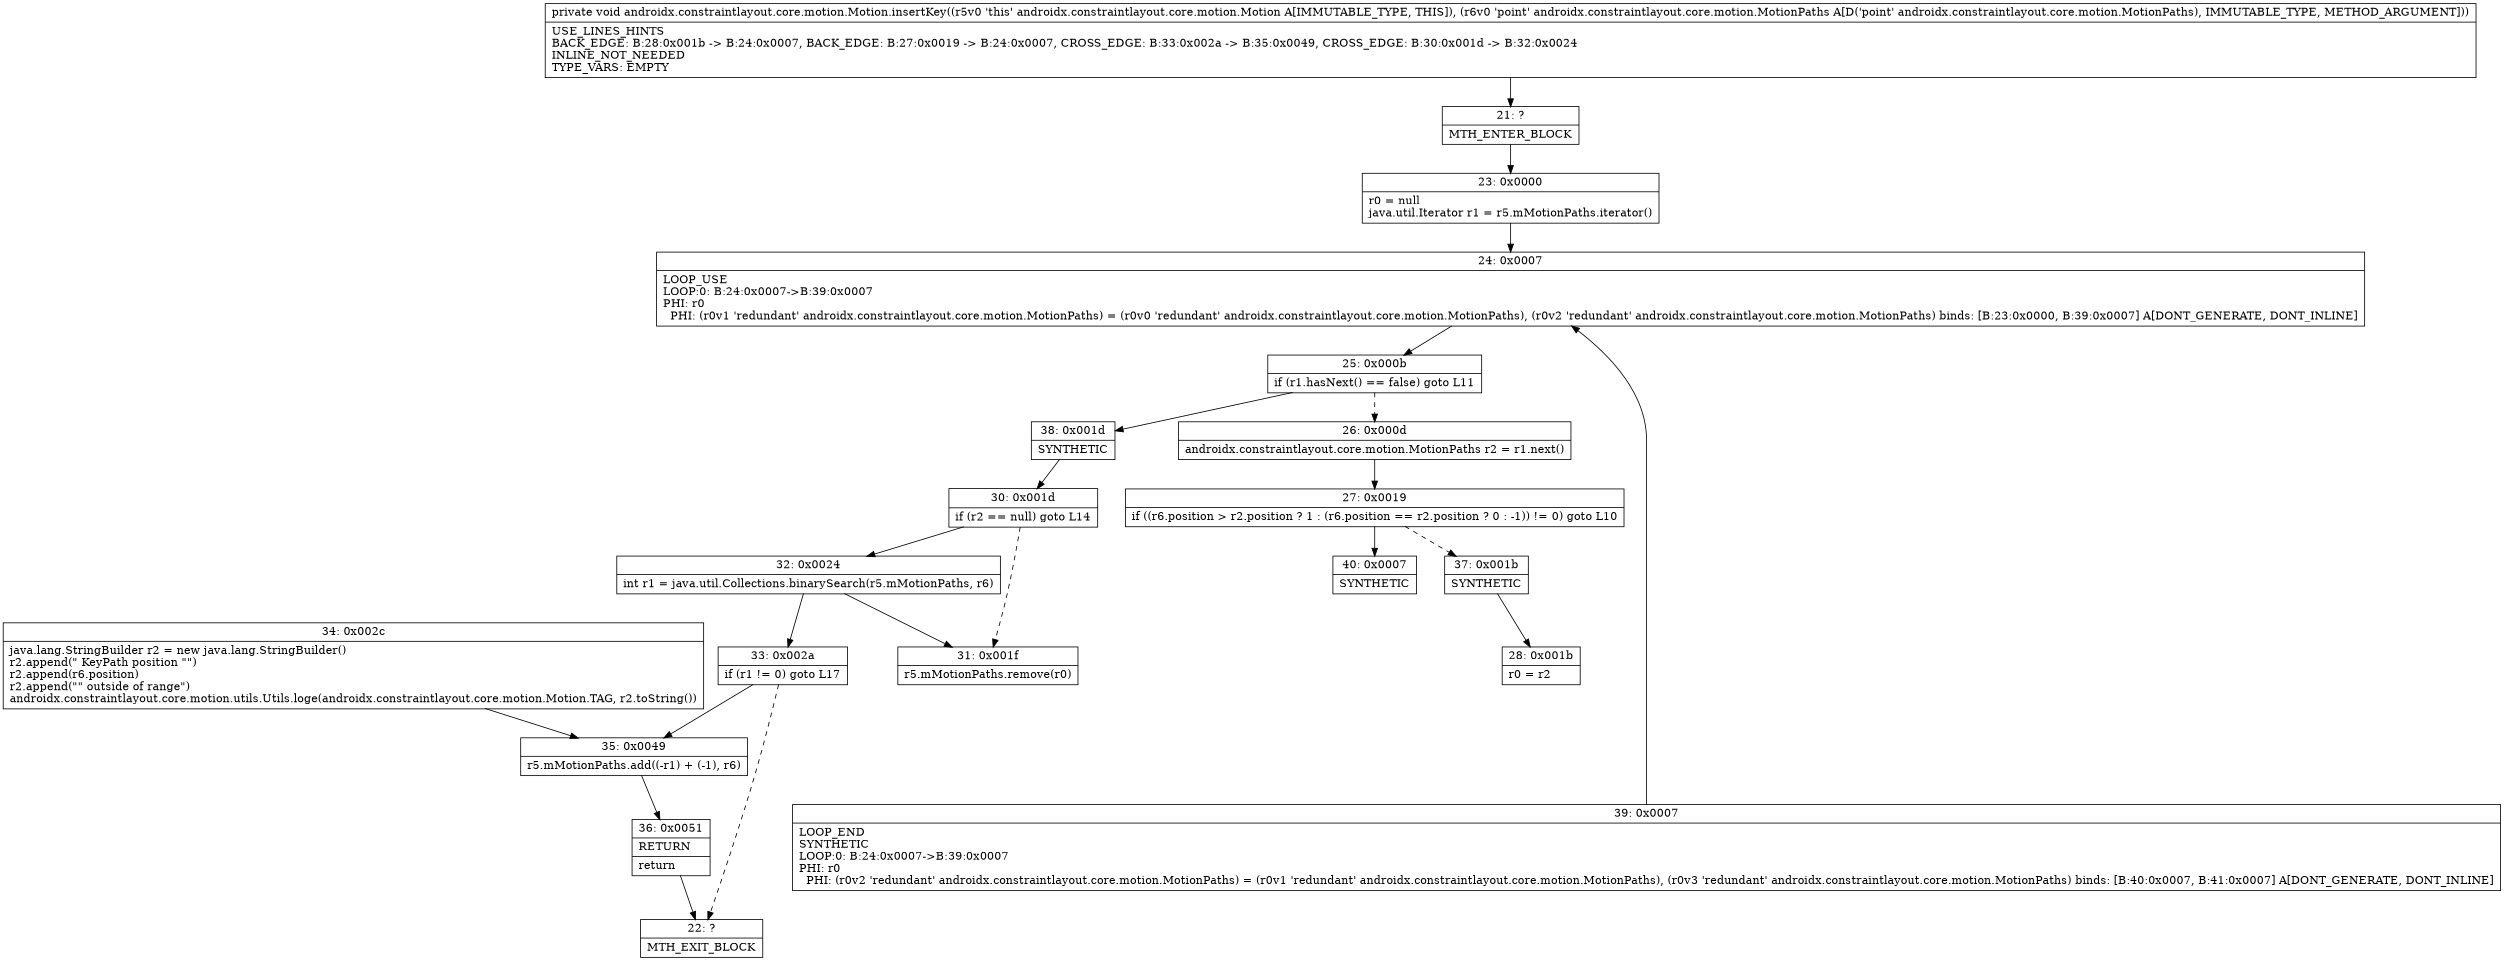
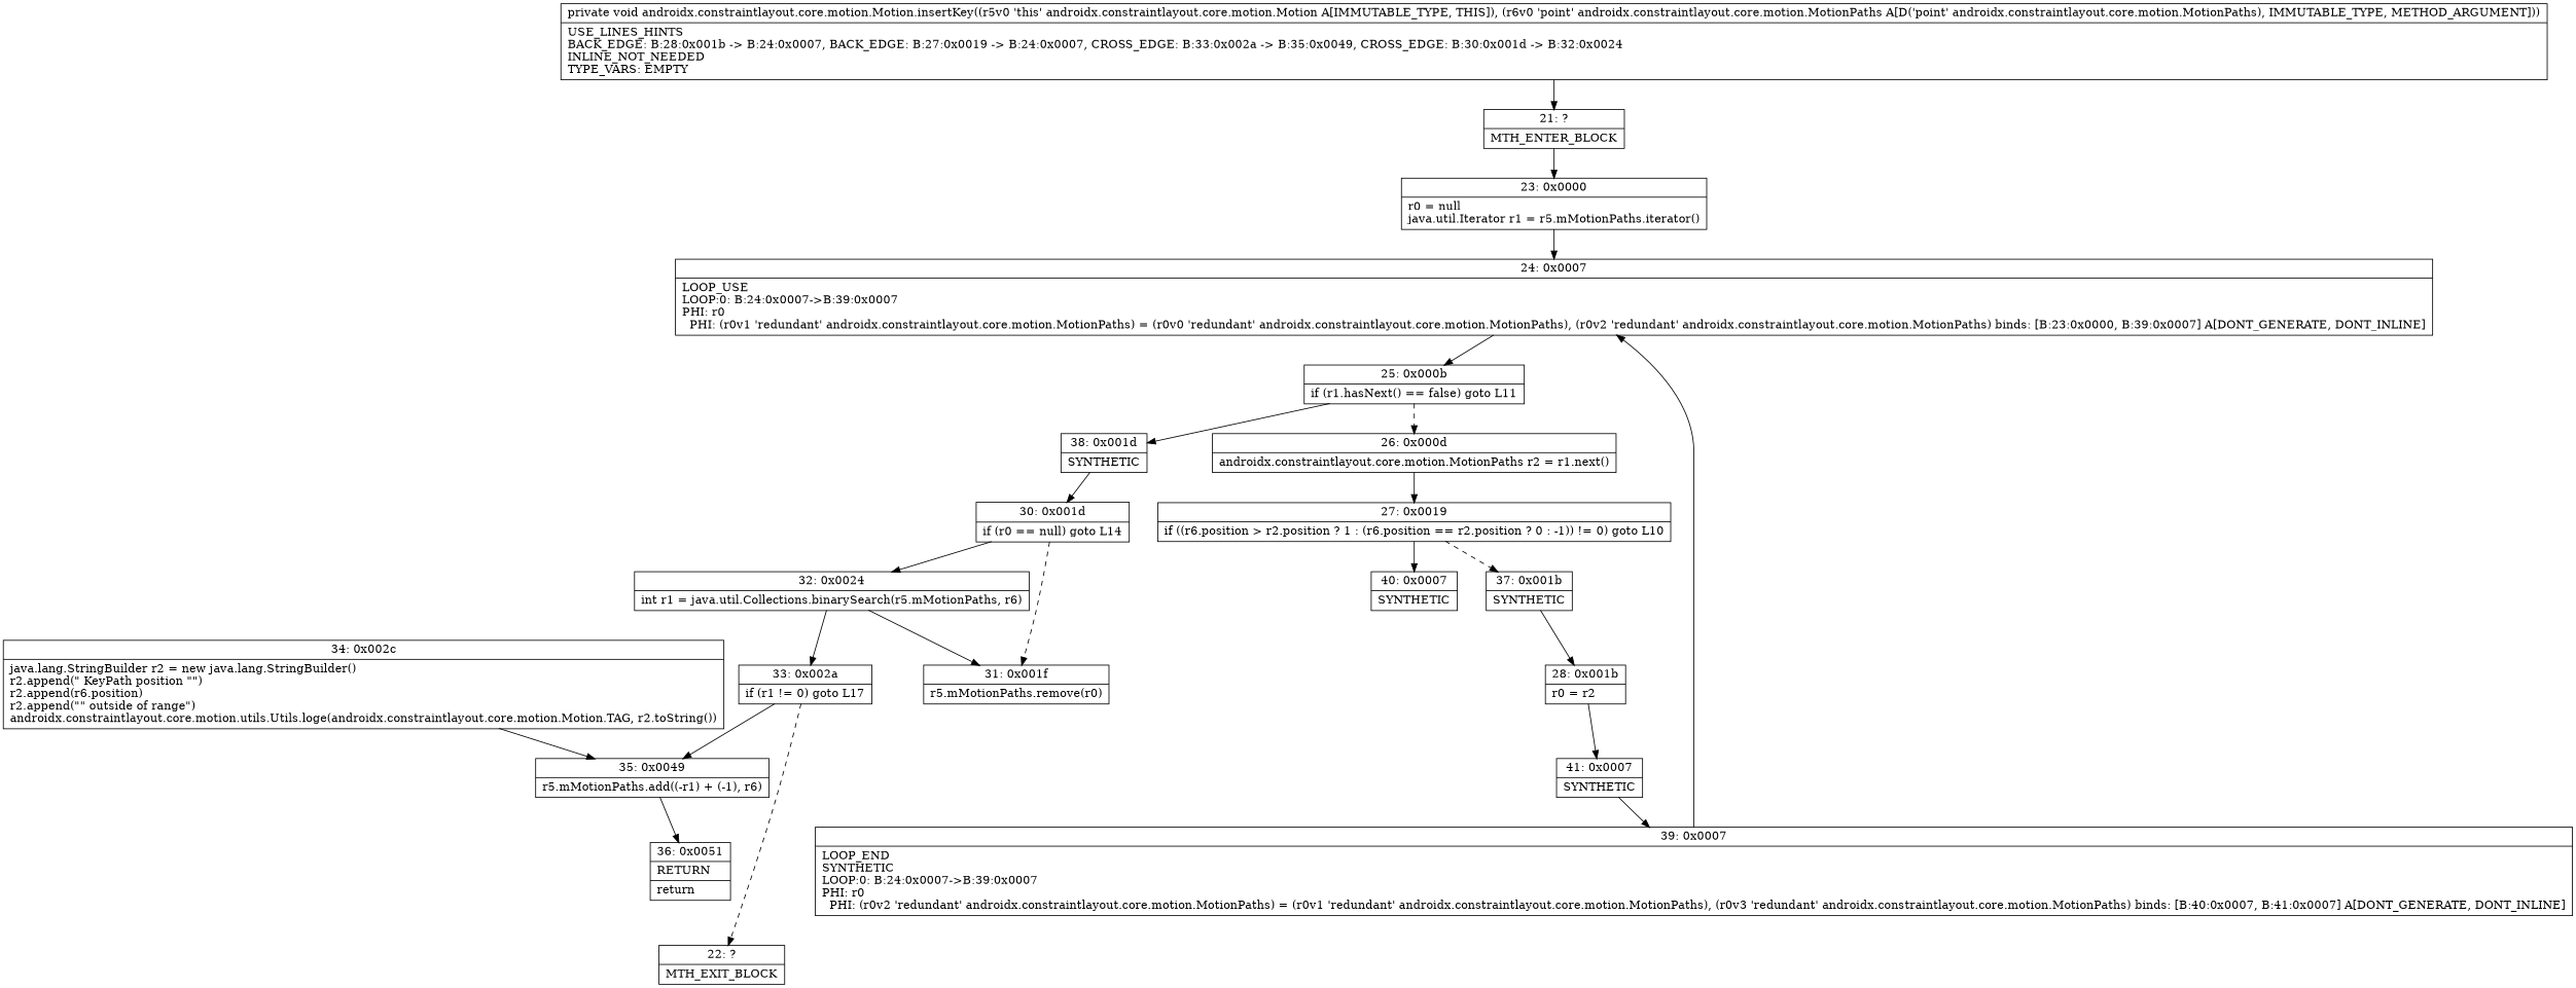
  digraph {
    node [shape=record]
    n1 [label="{21\:\ ?|MTH_ENTER_BLOCK\l}"]
    n2 [label="{23\:\ 0x0000|r0 = null\ljava.util.Iterator r1 = r5.mMotionPaths.iterator()\l}"]
    n3 [label="{24\:\ 0x0007|LOOP_USE\lLOOP:0: B:24:0x0007\-\>B:39:0x0007\lPHI: r0 \l  PHI: (r0v1 'redundant' androidx.constraintlayout.core.motion.MotionPaths) = (r0v0 'redundant' androidx.constraintlayout.core.motion.MotionPaths), (r0v2 'redundant' androidx.constraintlayout.core.motion.MotionPaths) binds: [B:23:0x0000, B:39:0x0007] A[DONT_GENERATE, DONT_INLINE]\l}"]
    n4 [label="{25\:\ 0x000b|if (r1.hasNext() == false) goto L11\l}"]
    n5 [label="{26\:\ 0x000d|androidx.constraintlayout.core.motion.MotionPaths r2 = r1.next()\l}"]
    n6 [label="{38\:\ 0x001d|SYNTHETIC\l}"]
    n7 [label="{27\:\ 0x0019|if ((r6.position \> r2.position ? 1 : (r6.position == r2.position ? 0 : \-1)) != 0) goto L10\l}"]
-   n8 [label="{30\:\ 0x001d|if (r2 == null) goto L14\l}"]
+   n8 [label="{30\:\ 0x001d|if (r0 == null) goto L14\l}"]
    n9 [label="{37\:\ 0x001b|SYNTHETIC\l}"]
    n10 [label="{40\:\ 0x0007|SYNTHETIC\l}"]
    n11 [label="{28\:\ 0x001b|r0 = r2\l}"]
+   n12 [label="{41\:\ 0x0007|SYNTHETIC\l}"]
    n13 [label="{39\:\ 0x0007|LOOP_END\lSYNTHETIC\lLOOP:0: B:24:0x0007\-\>B:39:0x0007\lPHI: r0 \l  PHI: (r0v2 'redundant' androidx.constraintlayout.core.motion.MotionPaths) = (r0v1 'redundant' androidx.constraintlayout.core.motion.MotionPaths), (r0v3 'redundant' androidx.constraintlayout.core.motion.MotionPaths) binds: [B:40:0x0007, B:41:0x0007] A[DONT_GENERATE, DONT_INLINE]\l}"]
    n14 [label="{31\:\ 0x001f|r5.mMotionPaths.remove(r0)\l}"]
    n15 [label="{32\:\ 0x0024|int r1 = java.util.Collections.binarySearch(r5.mMotionPaths, r6)\l}"]
    n16 [label="{33\:\ 0x002a|if (r1 != 0) goto L17\l}"]
    n17 [label="{35\:\ 0x0049|r5.mMotionPaths.add((\-r1) + (\-1), r6)\l}"]
    n18 [label="{22\:\ ?|MTH_EXIT_BLOCK\l}"]
    n19 [label="{34\:\ 0x002c|java.lang.StringBuilder r2 = new java.lang.StringBuilder()\lr2.append(\" KeyPath position \"\")\lr2.append(r6.position)\lr2.append(\"\" outside of range\")\landroidx.constraintlayout.core.motion.utils.Utils.loge(androidx.constraintlayout.core.motion.Motion.TAG, r2.toString())\l}"]
    n20 [label="{36\:\ 0x0051|RETURN\l|return\l}"]
    n21 [label="{private void androidx.constraintlayout.core.motion.Motion.insertKey((r5v0 'this' androidx.constraintlayout.core.motion.Motion A[IMMUTABLE_TYPE, THIS]), (r6v0 'point' androidx.constraintlayout.core.motion.MotionPaths A[D('point' androidx.constraintlayout.core.motion.MotionPaths), IMMUTABLE_TYPE, METHOD_ARGUMENT]))  | USE_LINES_HINTS\lBACK_EDGE: B:28:0x001b \-\> B:24:0x0007, BACK_EDGE: B:27:0x0019 \-\> B:24:0x0007, CROSS_EDGE: B:33:0x002a \-\> B:35:0x0049, CROSS_EDGE: B:30:0x001d \-\> B:32:0x0024\lINLINE_NOT_NEEDED\lTYPE_VARS: EMPTY\l}"]
    n1 -> n2
    n2 -> n3
    n3 -> n4
    n4 -> n5 [style=dashed]
    n4 -> n6
    n5 -> n7
    n6 -> n8
    n7 -> n9 [style=dashed]
    n7 -> n10
    n8 -> n14 [style=dashed]
    n8 -> n15
    n9 -> n11
+   n11 -> n12
+   n12 -> n13
    n13 -> n3
    n15 -> n14
    n15 -> n16
    n16 -> n17
    n16 -> n18 [style=dashed]
    n17 -> n20
    n19 -> n17
-   n20 -> n18
    n21 -> n1
  }
